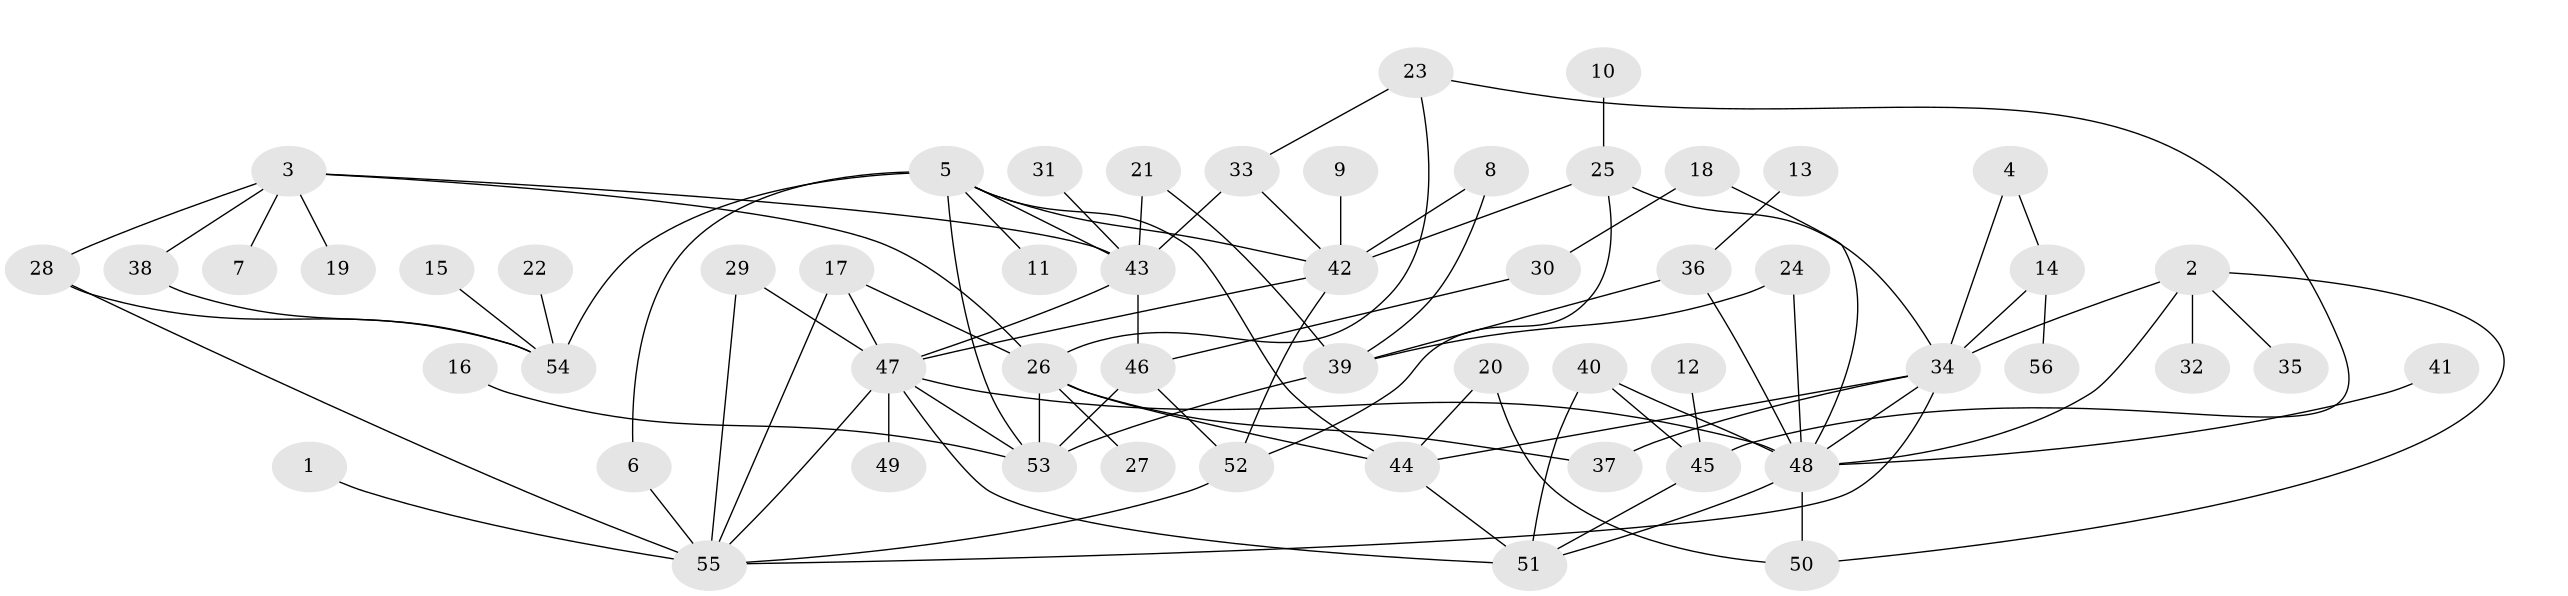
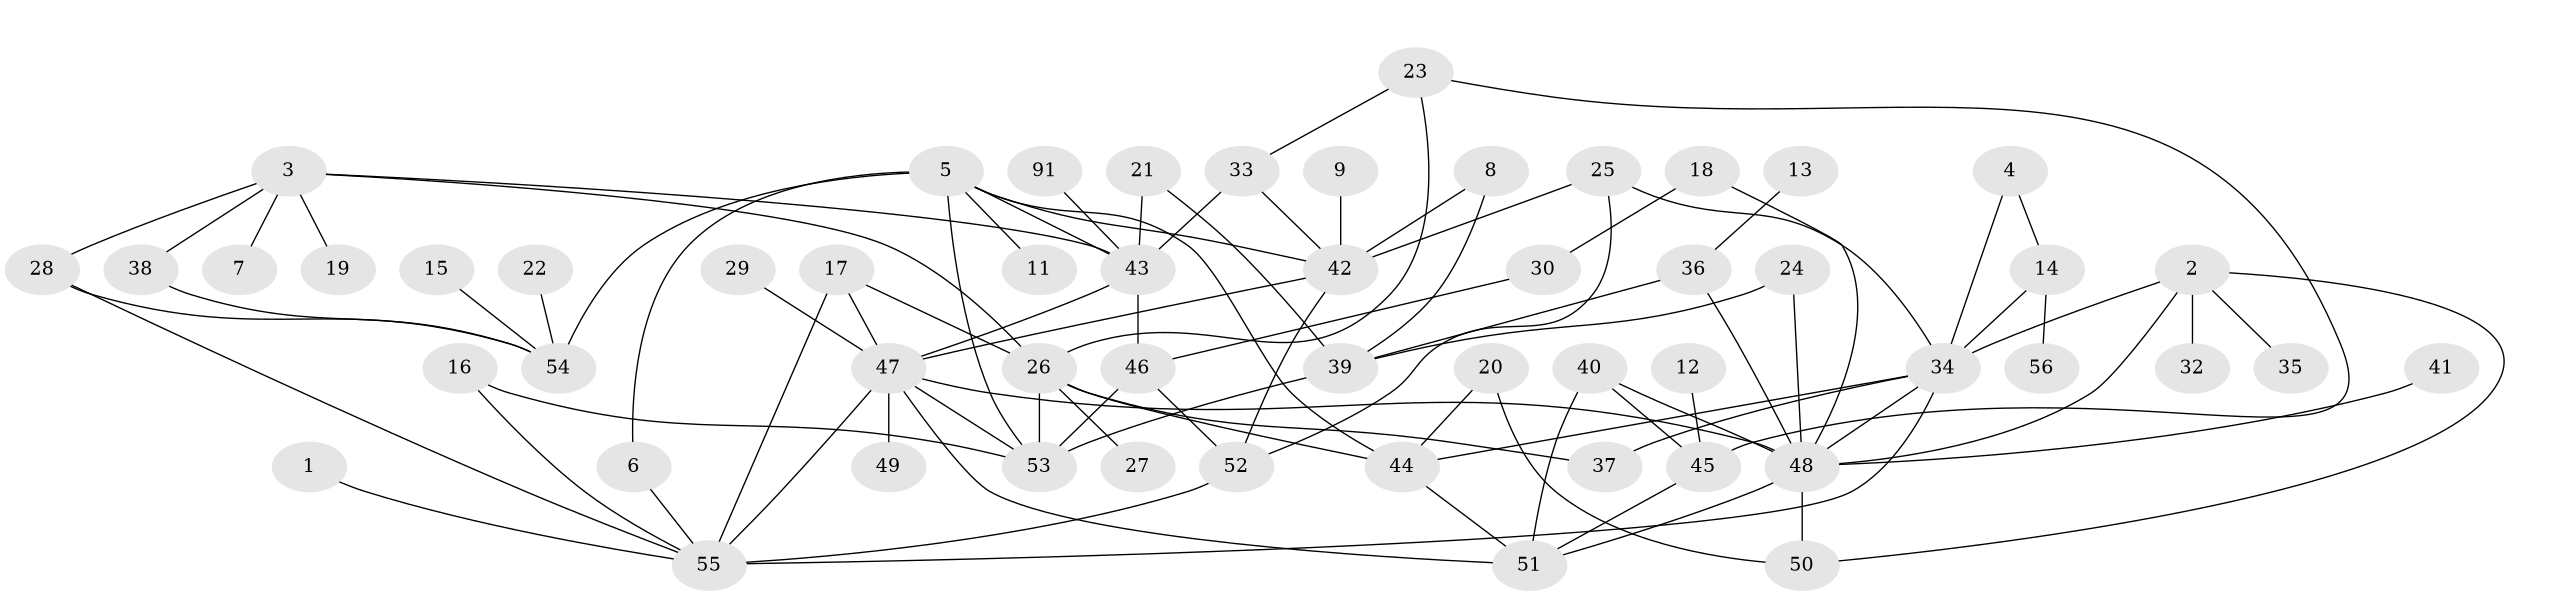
  graph {
    node [color=gray90 style=filled]
    edge [weight=1.0]
    1
    55
    2
    32
    34
    35
    48
    50
    44
    37
    51
    3
    7
    19
    26
    28
    38
    43
    53
    27
    54
    47
    46
    4
    14
    56
    5
    6
    11
    42
    52
    8
    39
    9
-   10
    25
    12
    45
    13
    36
    15
    16
    17
    49
    18
    30
    20
    21
    22
    23
    33
    24
    29
-   31
+   31 [label=91]
    40
    41
    1 -- 55
    2 -- 32
    2 -- 34
    2 -- 35
    2 -- 48
    2 -- 50
    34 -- 55
    34 -- 48
    34 -- 44
    34 -- 37
    48 -- 50
    48 -- 51
    44 -- 51
    3 -- 7
    3 -- 19
    3 -- 26
    3 -- 28
    3 -- 38
    3 -- 43
    26 -- 44
    26 -- 37
    26 -- 53
    26 -- 27
    28 -- 55
    28 -- 54
    38 -- 54
    43 -- 47
    43 -- 46
    47 -- 55
    47 -- 48
    47 -- 51
    47 -- 53 [weight=2.0]
    47 -- 49
    46 -- 53
    46 -- 52
    4 -- 34
    4 -- 14
    14 -- 34
    14 -- 56
    5 -- 44
    5 -- 43
    5 -- 53
    5 -- 54
    5 -- 6
    5 -- 11
    5 -- 42
    6 -- 55
    42 -- 47
    42 -- 52 [weight=2.0]
    52 -- 55
    8 -- 42
    8 -- 39
    39 -- 53
    9 -- 42
-   10 -- 25
    25 -- 34
    25 -- 42
    25 -- 52
    12 -- 45
    45 -- 51
    13 -- 36
    36 -- 48
    36 -- 39
    15 -- 54
-   29 -- 55
+   16 -- 55
    16 -- 53
    17 -- 55
    17 -- 26
    17 -- 47
    18 -- 48
    18 -- 30
    30 -- 46
    20 -- 50
    20 -- 44
    21 -- 43
    21 -- 39
    22 -- 54
    23 -- 26
    23 -- 45
    23 -- 33
    33 -- 43
    33 -- 42
    24 -- 48
    24 -- 39
    29 -- 47
    31 -- 43
    40 -- 48 [weight=4.0]
    40 -- 51
    40 -- 45
    41 -- 48
  }
